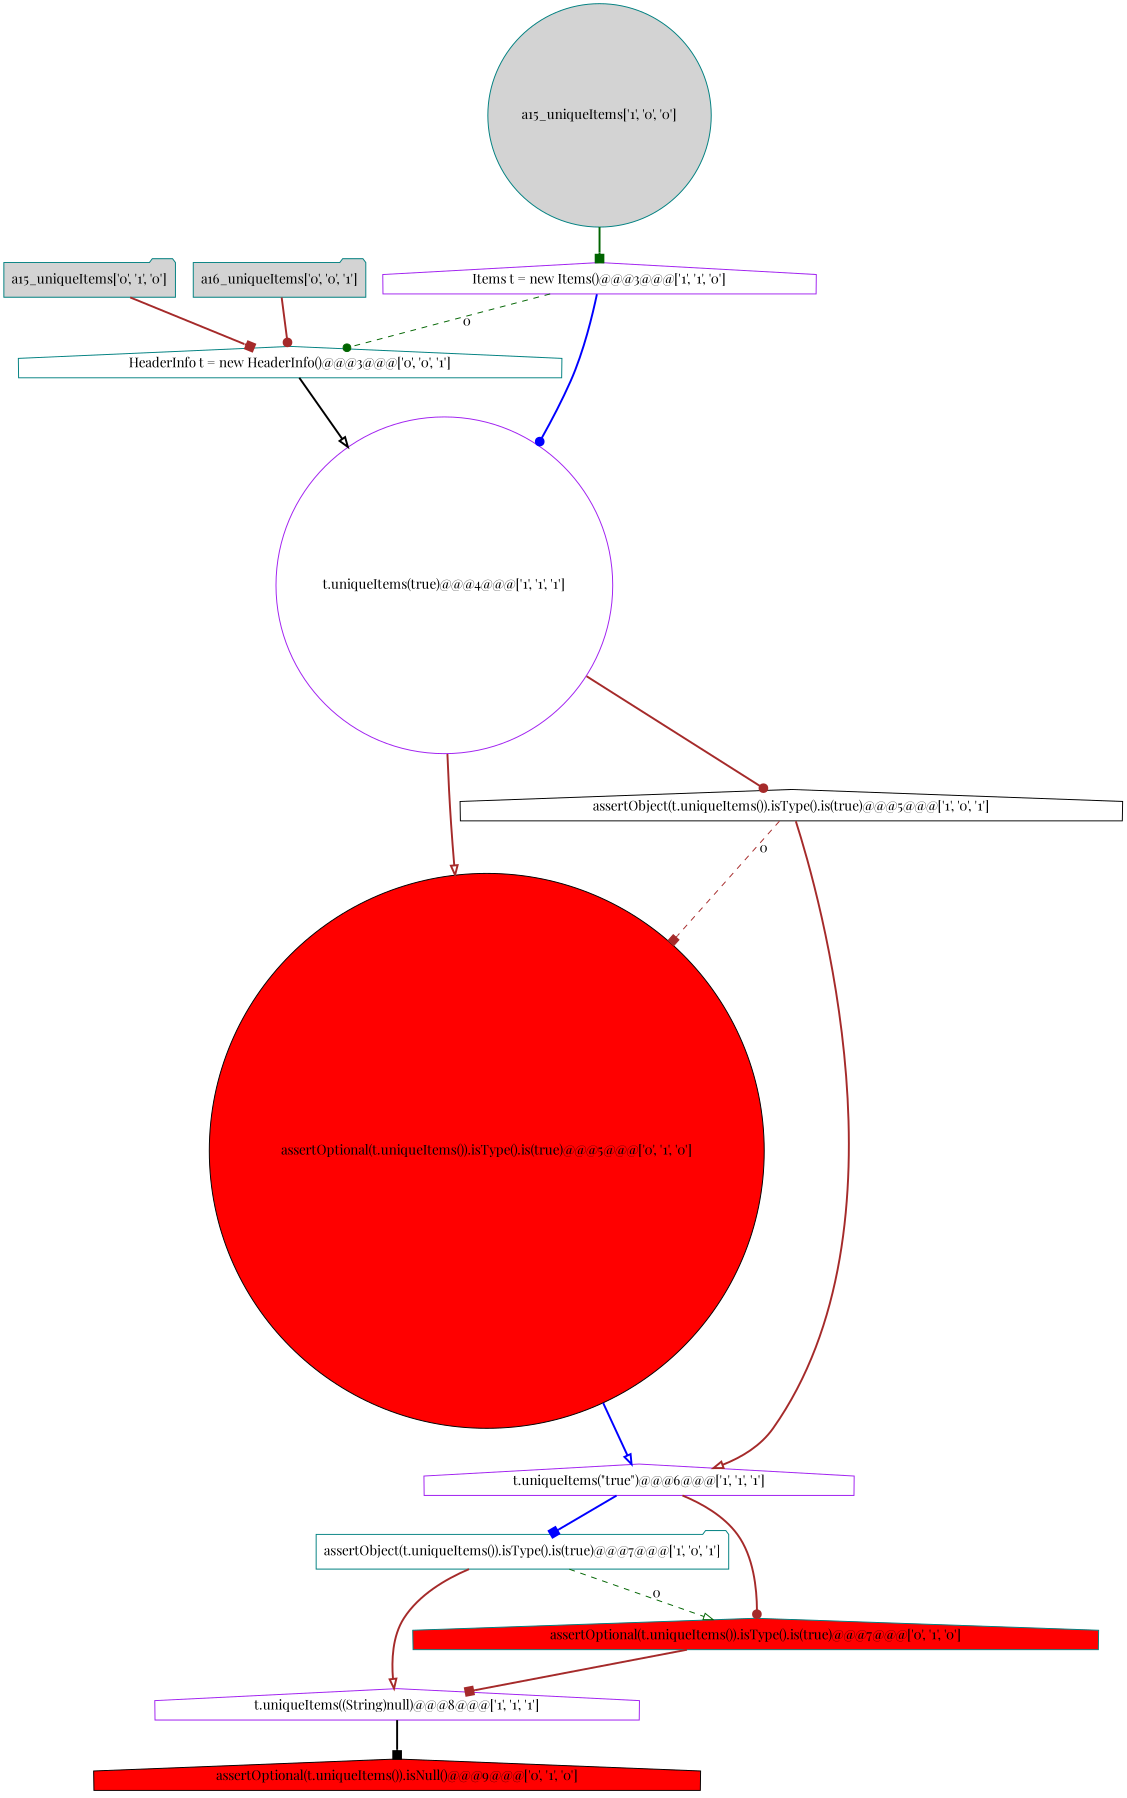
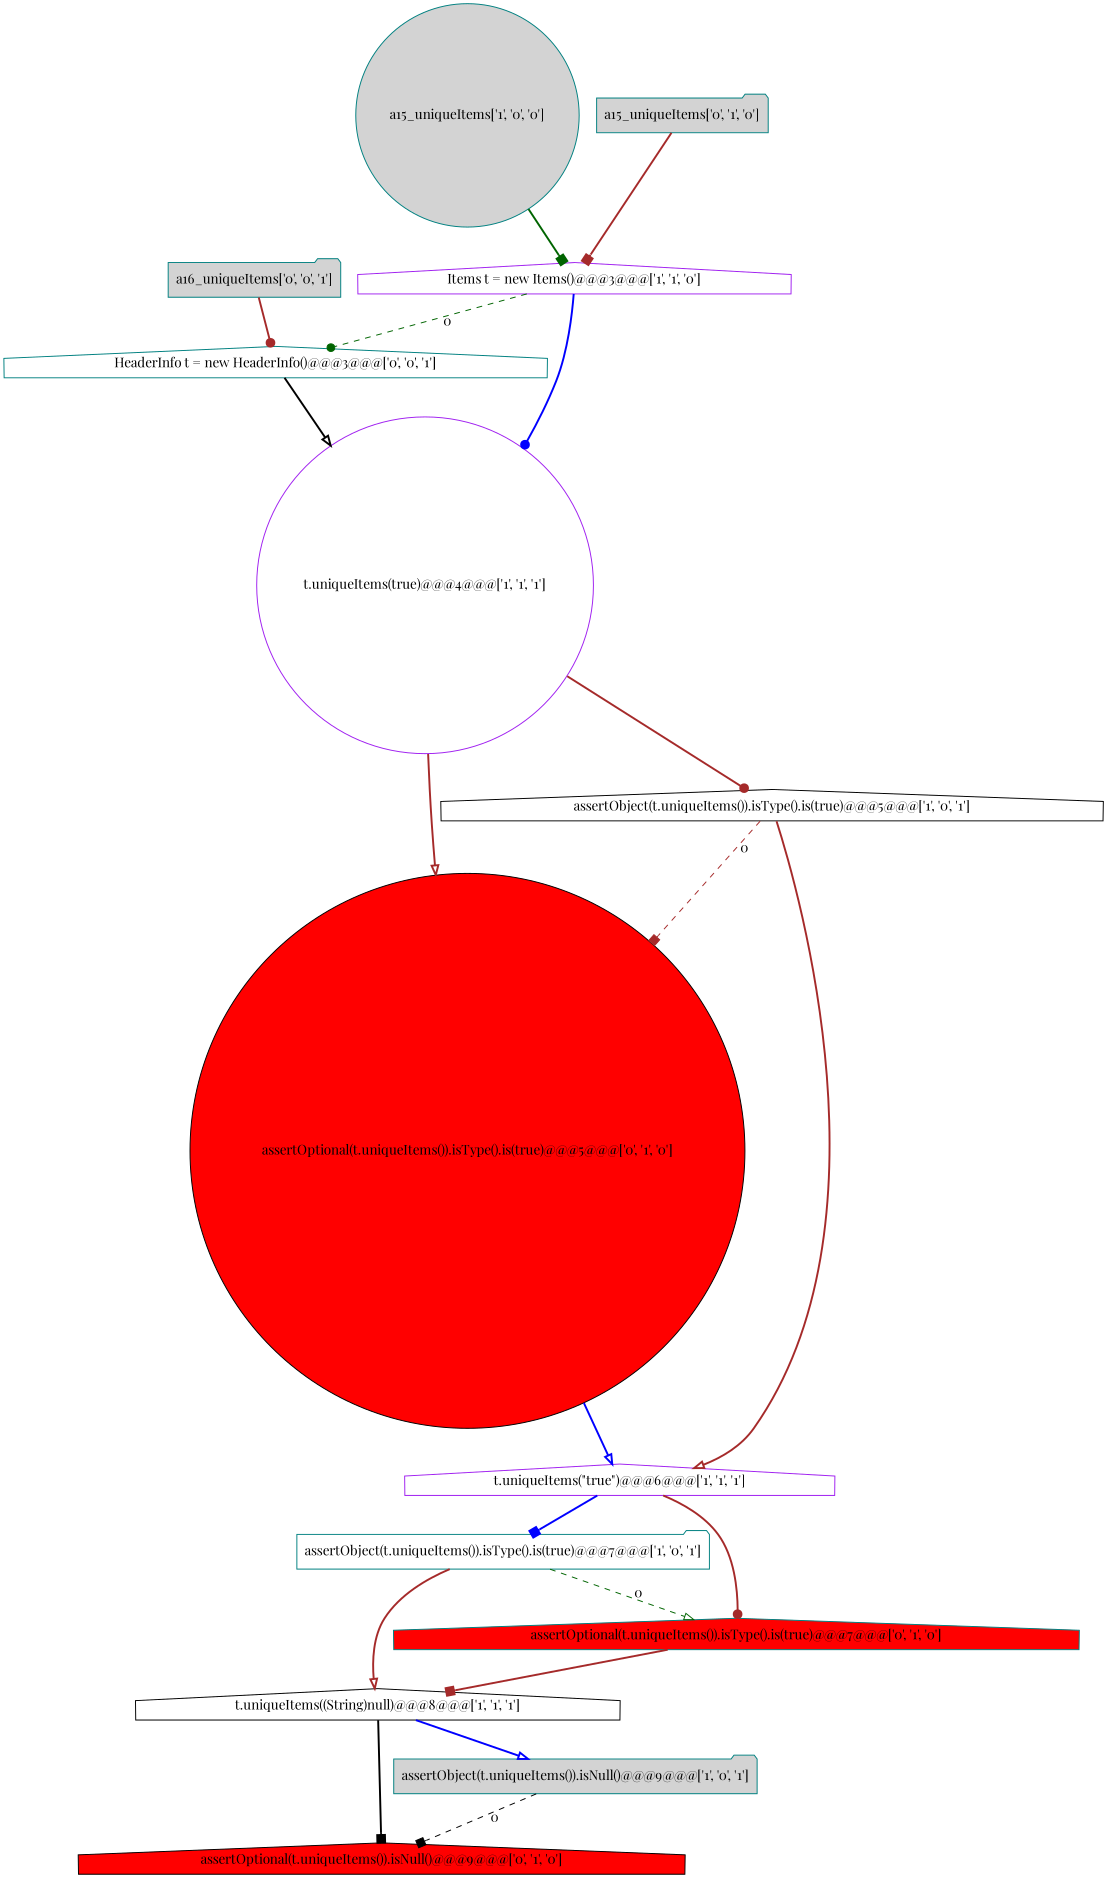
  digraph {
    fontname="Playfair Display"
    node [color=teal fillcolor=white fontname="Playfair Display" shape=house style=filled]
    edge [arrowhead=onormal color=brown fontname="Playfair Display" style=bold]
    n1 [color=black fillcolor=red label="assertOptional(t.uniqueItems()).isType().is(true)@@@5@@@['0', '1', '0']" shape=circle]
    n2 [color=purple label="t.uniqueItems(\"true\")@@@6@@@['1', '1', '1']"]
    n3 [label="assertObject(t.uniqueItems()).isType().is(true)@@@7@@@['1', '0', '1']" shape=folder]
    n4 [fillcolor=red label="assertOptional(t.uniqueItems()).isType().is(true)@@@7@@@['0', '1', '0']"]
-   n5 [color=purple label="t.uniqueItems((String)null)@@@8@@@['1', '1', '1']"]
+   n5 [color=black label="t.uniqueItems((String)null)@@@8@@@['1', '1', '1']"]
    n6 [color=black fillcolor=red label="assertOptional(t.uniqueItems()).isNull()@@@9@@@['0', '1', '0']"]
+   n7 [fillcolor=lightgray label="assertObject(t.uniqueItems()).isNull()@@@9@@@['1', '0', '1']" shape=folder]
    n8 [fillcolor=lightgray label="a15_uniqueItems['1', '0', '0']" shape=circle]
    n9 [color=purple label="Items t = new Items()@@@3@@@['1', '1', '0']"]
    n10 [label="HeaderInfo t = new HeaderInfo()@@@3@@@['0', '0', '1']"]
    n11 [color=purple label="t.uniqueItems(true)@@@4@@@['1', '1', '1']" shape=circle]
    n12 [fillcolor=lightgray label="a15_uniqueItems['0', '1', '0']" shape=folder]
    n13 [fillcolor=lightgray label="a16_uniqueItems['0', '0', '1']" shape=folder]
    n14 [color=black label="assertObject(t.uniqueItems()).isType().is(true)@@@5@@@['1', '0', '1']"]
    n1 -> n2 [color=blue]
    n2 -> n3 [arrowhead=box color=blue]
    n2 -> n4 [arrowhead=dot]
    n3 -> n4 [color=darkgreen label=0 style=dashed]
    n3 -> n5
    n4 -> n5 [arrowhead=box]
    n5 -> n6 [arrowhead=box color=black]
+   n5 -> n7 [color=blue]
+   n7 -> n6 [arrowhead=box color=black label=0 style=dashed]
    n8 -> n9 [arrowhead=box color=darkgreen]
    n9 -> n10 [arrowhead=dot color=darkgreen label=0 style=dashed]
    n9 -> n11 [arrowhead=dot color=blue]
    n10 -> n11 [color=black]
    n11 -> n1
    n11 -> n14 [arrowhead=dot]
-   n12 -> n10 [arrowhead=box]
+   n12 -> n9 [arrowhead=box]
    n13 -> n10 [arrowhead=dot]
    n14 -> n1 [arrowhead=box label=0 style=dashed]
    n14 -> n2
  }
